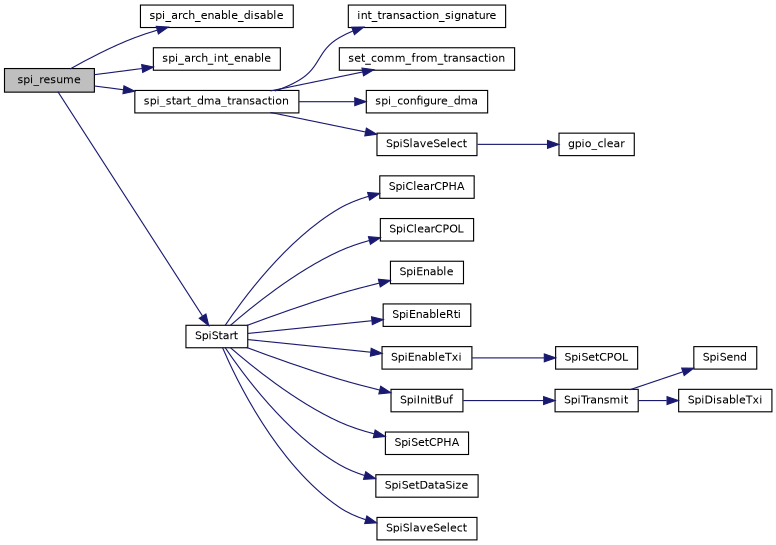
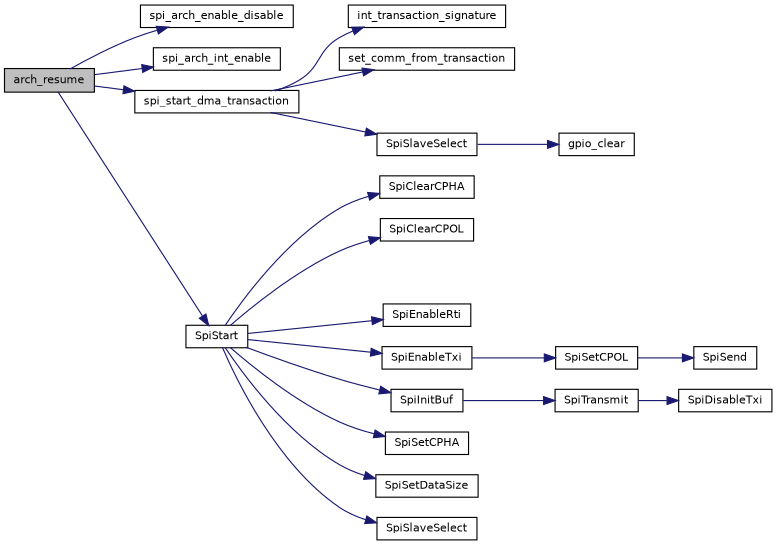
  digraph {
    fontname="DejaVu Sans"
    rankdir=LR
    node [color=black fillcolor=white fontname="DejaVu Sans" fontsize=10 shape=record style=filled]
    edge [color=midnightblue fontname="DejaVu Sans" fontsize=10 labelfontname=FreeSans labelfontsize=10 style=solid]
-   n1 [fillcolor=grey75 fontcolor=black height=0.2 label=spi_resume width=0.4]
+   n1 [fillcolor=grey75 fontcolor=black height=0.2 label=arch_resume width=0.4]
    n2 [height=0.2 label=spi_arch_enable_disable width=0.4]
    n3 [height=0.2 label=spi_arch_int_enable width=0.4]
    n4 [height=0.2 label=spi_start_dma_transaction width=0.4]
    n5 [height=0.2 label=SpiStart width=0.4]
    n6 [height=0.2 label=int_transaction_signature width=0.4]
    n7 [height=0.2 label=set_comm_from_transaction width=0.4]
-   n8 [height=0.2 label=spi_configure_dma width=0.4]
    n9 [height=0.2 label=SpiSlaveSelect width=0.4]
    n10 [height=0.2 label=SpiClearCPHA width=0.4]
    n11 [height=0.2 label=SpiClearCPOL width=0.4]
-   n12 [height=0.2 label=SpiEnable width=0.4]
    n13 [height=0.2 label=SpiEnableRti width=0.4]
    n14 [height=0.2 label=SpiEnableTxi width=0.4]
    n15 [height=0.2 label=SpiInitBuf width=0.4]
    n16 [height=0.2 label=SpiSetCPHA width=0.4]
    n17 [height=0.2 label=SpiSetDataSize width=0.4]
    n18 [height=0.2 label=SpiSlaveSelect width=0.4]
    n19 [height=0.2 label=gpio_clear width=0.4]
    n20 [height=0.2 label=SpiSetCPOL width=0.4]
    n21 [height=0.2 label=SpiTransmit width=0.4]
    n22 [height=0.2 label=SpiDisableTxi width=0.4]
    n23 [height=0.2 label=SpiSend width=0.4]
    n1 -> n2
    n1 -> n3
    n1 -> n4
    n1 -> n5
    n4 -> n6
    n4 -> n7
-   n4 -> n8
    n4 -> n9
    n5 -> n10
    n5 -> n11
-   n5 -> n12
    n5 -> n13
    n5 -> n14
    n5 -> n15
    n5 -> n16
    n5 -> n17
    n5 -> n18
    n9 -> n19
    n14 -> n20
    n15 -> n21
    n21 -> n22
-   n21 -> n23
+   n20 -> n23
  }
